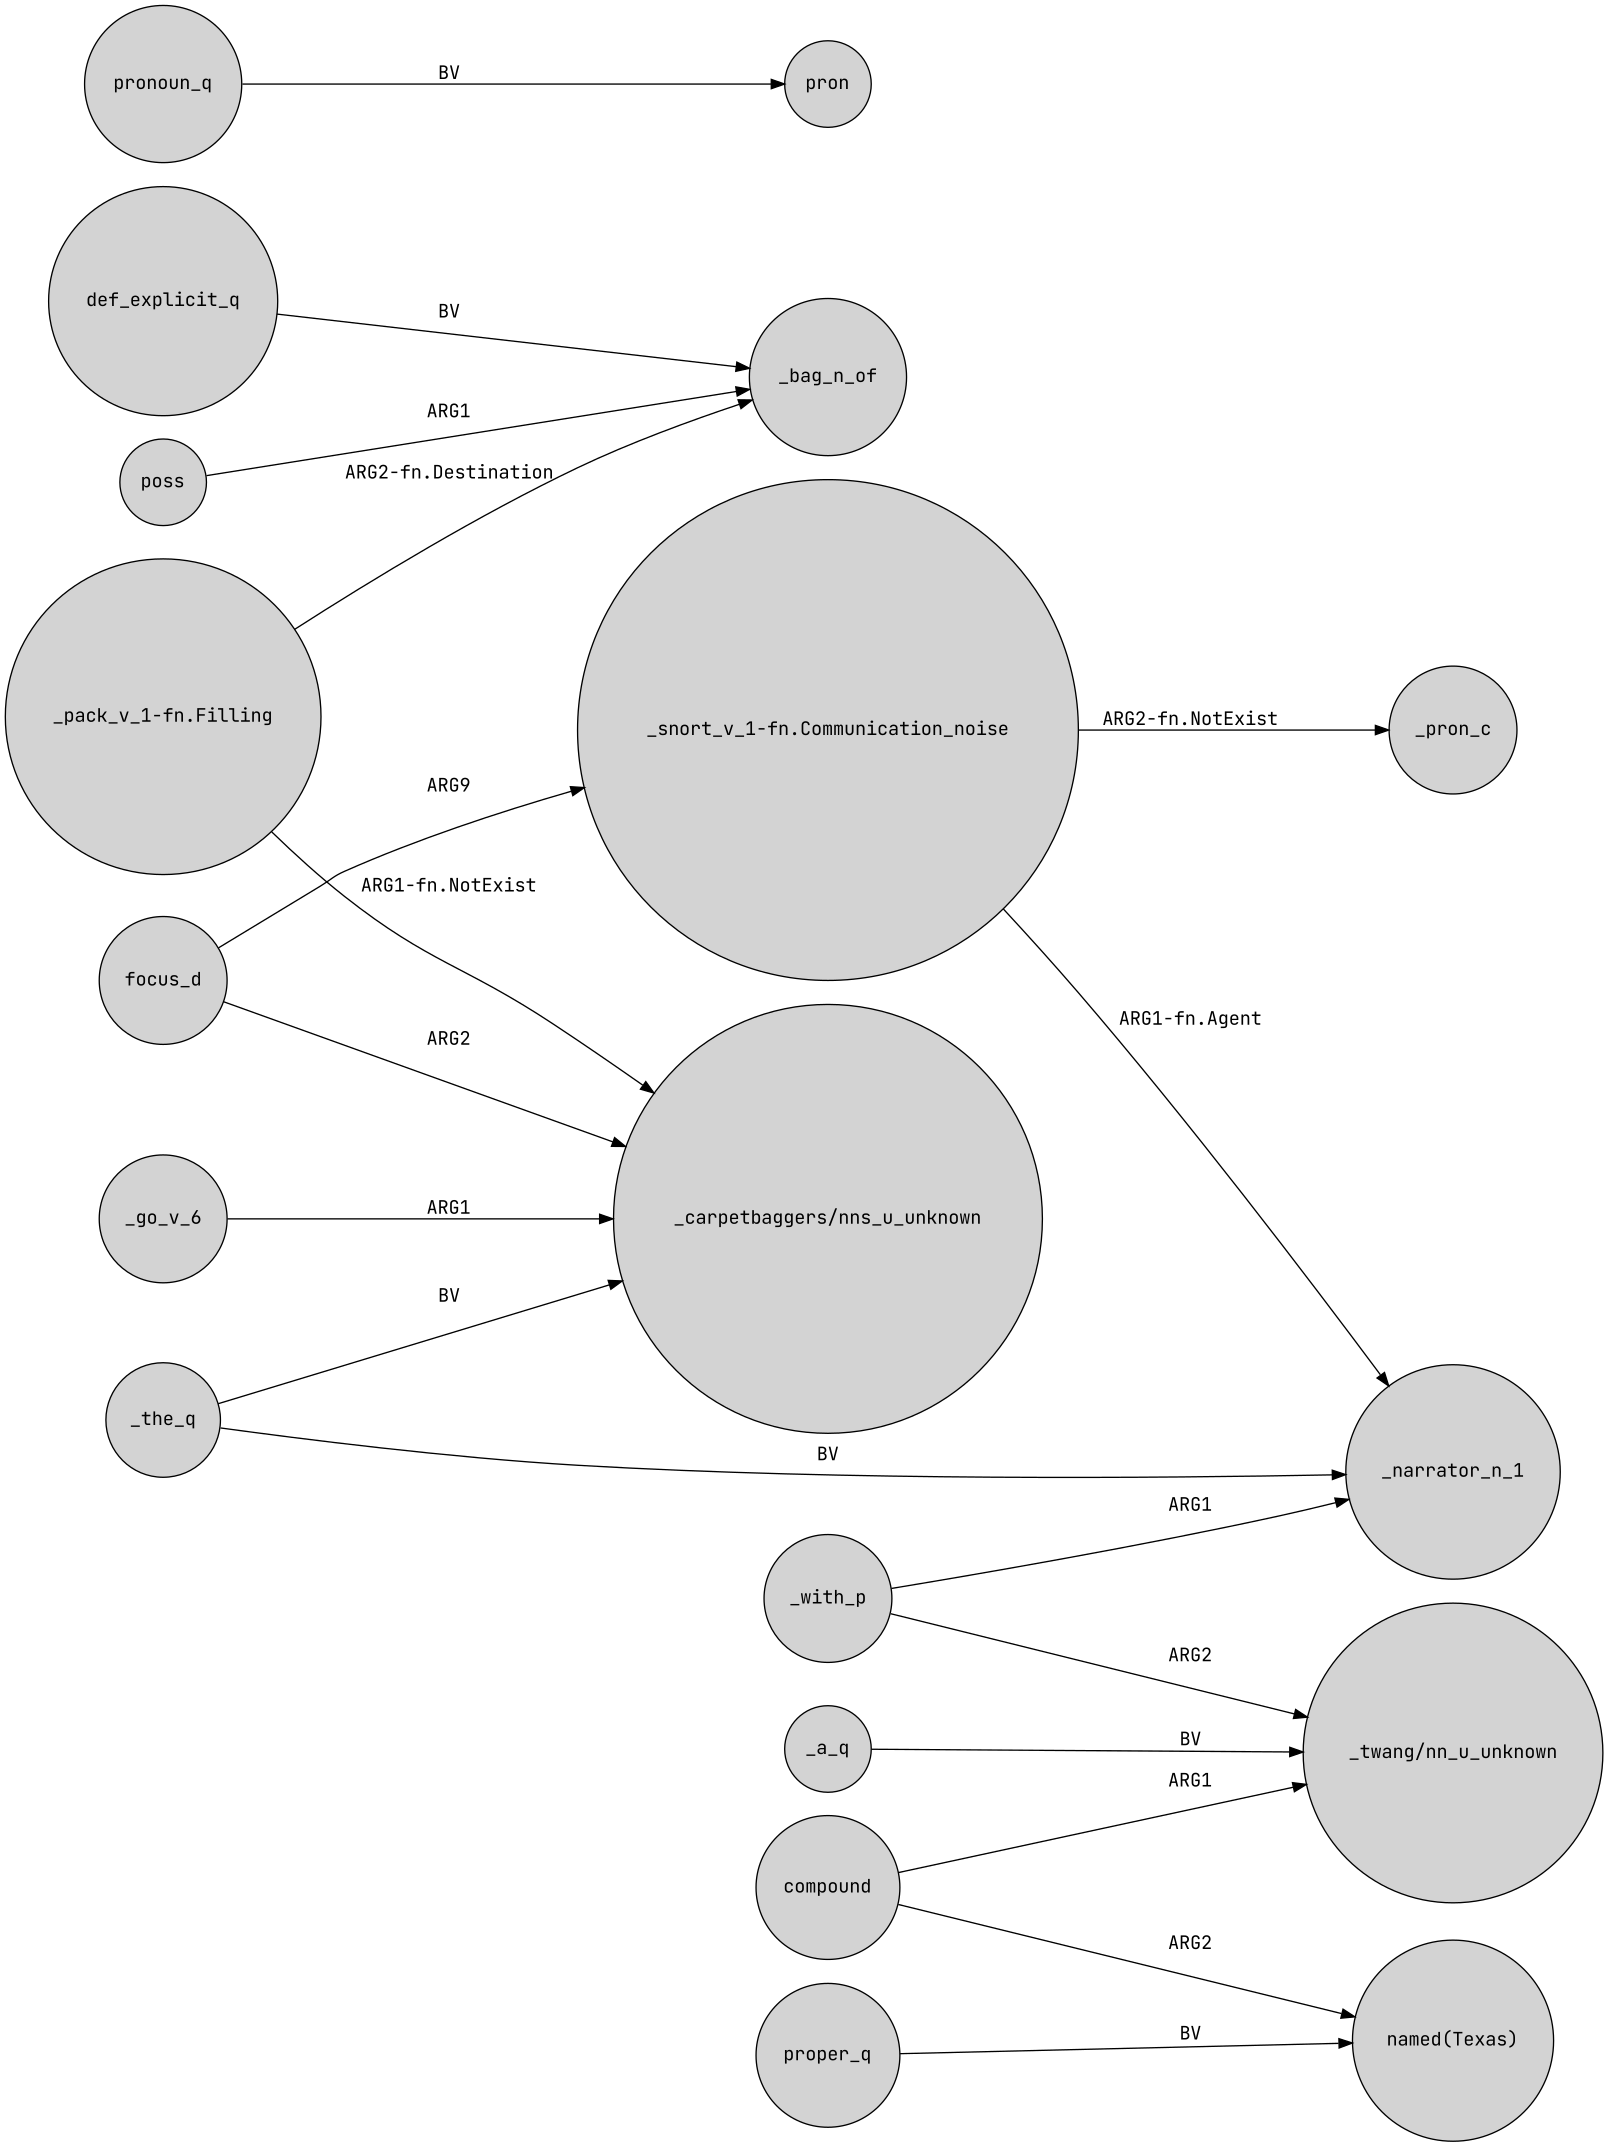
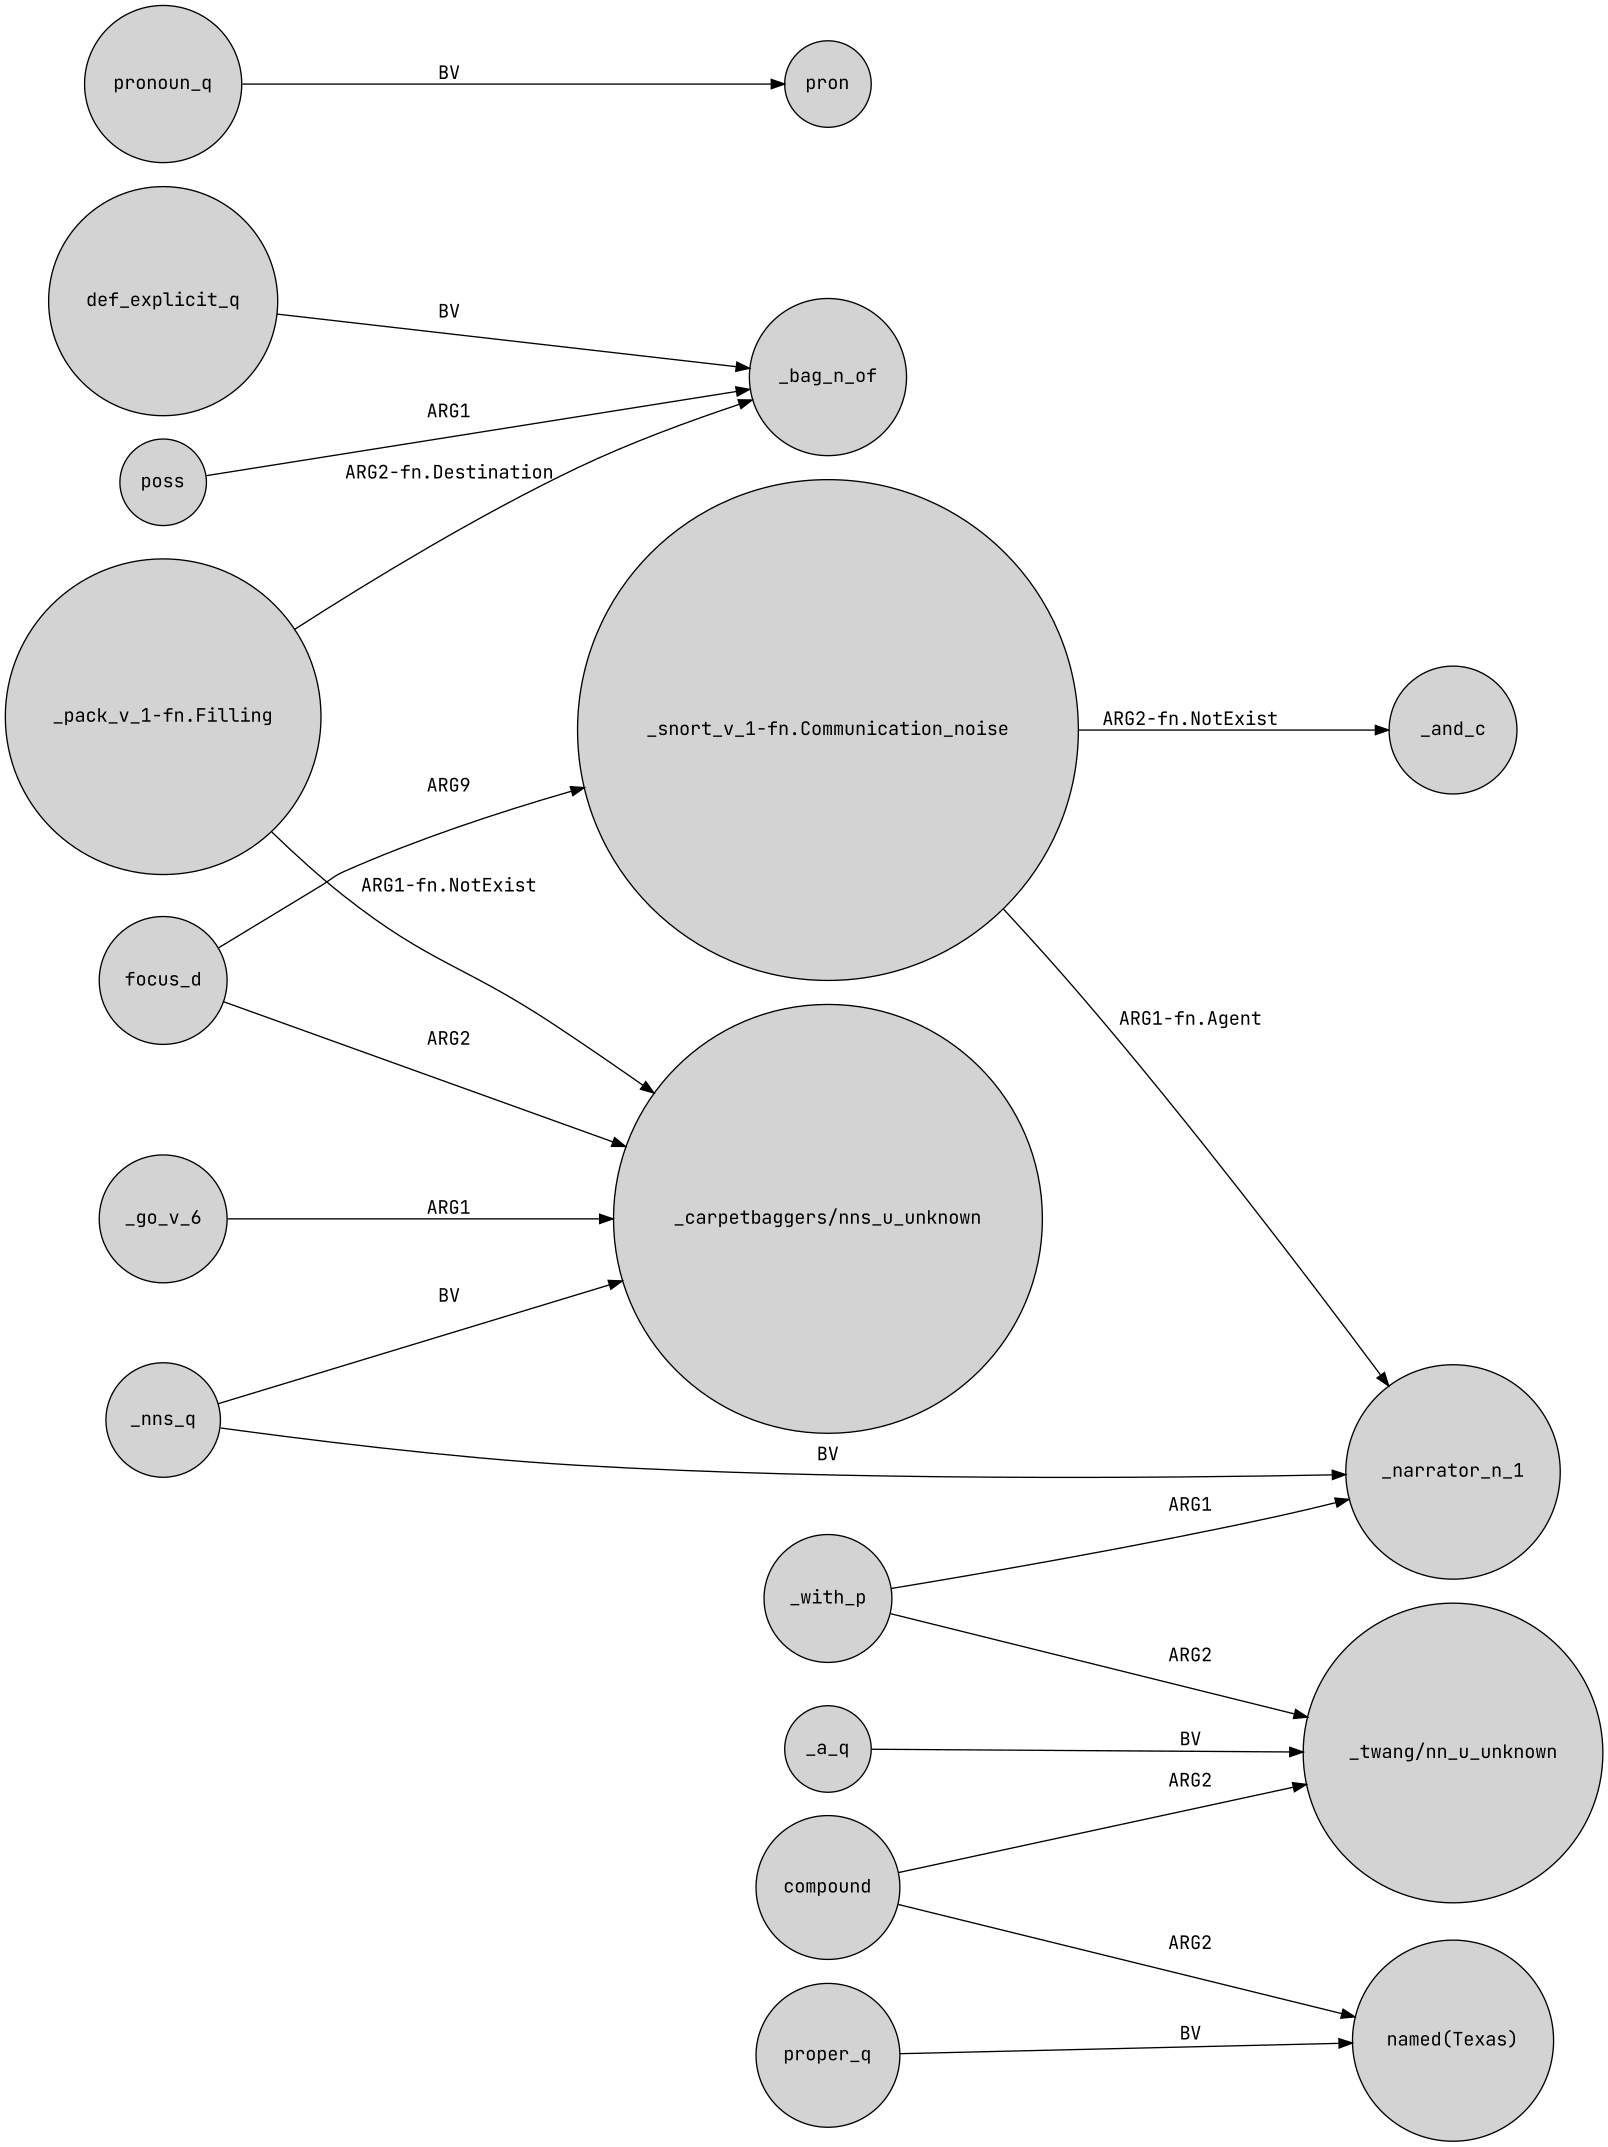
  digraph {
    fontname="JetBrains Mono"
    rankdir=LR
    node [fontname="JetBrains Mono" shape=circle style=filled]
    edge [fontname="JetBrains Mono"]
    def_explicit_q
    _bag_n_of
    poss
    "_pack_v_1-fn.Filling"
    "_carpetbaggers/nns_u_unknown"
-   _the_q
+   _the_q [label=_nns_q]
    _narrator_n_1
    _with_p
    "_twang/nn_u_unknown"
    n10 [label=_go_v_6]
    _a_q
    pronoun_q
    pron
    proper_q
    "named(Texas)"
    focus_d
    "_snort_v_1-fn.Communication_noise"
-   _and_c [label=_pron_c]
+   _and_c
    compound
    def_explicit_q -> _bag_n_of [label=BV]
    poss -> _bag_n_of [label=ARG1]
    "_pack_v_1-fn.Filling" -> _bag_n_of [label="ARG2-fn.Destination"]
    "_pack_v_1-fn.Filling" -> "_carpetbaggers/nns_u_unknown" [label="ARG1-fn.NotExist"]
    _the_q -> "_carpetbaggers/nns_u_unknown" [label=BV]
    _the_q -> _narrator_n_1 [label=BV]
    _with_p -> _narrator_n_1 [label=ARG1]
    _with_p -> "_twang/nn_u_unknown" [label=ARG2]
    n10 -> "_carpetbaggers/nns_u_unknown" [label=ARG1]
    _a_q -> "_twang/nn_u_unknown" [label=BV]
    pronoun_q -> pron [label=BV]
    proper_q -> "named(Texas)" [label=BV]
    focus_d -> "_carpetbaggers/nns_u_unknown" [label=ARG2]
    focus_d -> "_snort_v_1-fn.Communication_noise" [label=ARG9]
    "_snort_v_1-fn.Communication_noise" -> _narrator_n_1 [label="ARG1-fn.Agent"]
    "_snort_v_1-fn.Communication_noise" -> _and_c [label="ARG2-fn.NotExist"]
-   compound -> "_twang/nn_u_unknown" [label=ARG1]
+   compound -> "_twang/nn_u_unknown" [label=ARG2]
    compound -> "named(Texas)" [label=ARG2]
  }
